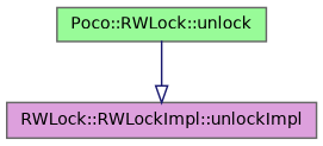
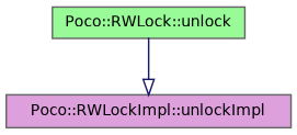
  digraph {
    rankdir=TB
    node [color=gray40 fontname=Helvetica fontsize=10 shape=record style=filled]
    n1 [fillcolor=palegreen fontcolor=black height=0.2 label="Poco::RWLock::unlock" width=0.4]
-   n2 [fillcolor=plum height=0.2 label="RWLock::RWLockImpl::unlockImpl" width=0.4]
+   n2 [fillcolor=plum height=0.2 label="Poco::RWLockImpl::unlockImpl" width=0.4]
    n1 -> n2 [color=midnightblue fontname=Helvetica fontsize=10 labelfontname=Helvetica labelfontsize=10 style=solid arrowhead=onormal]
  }
